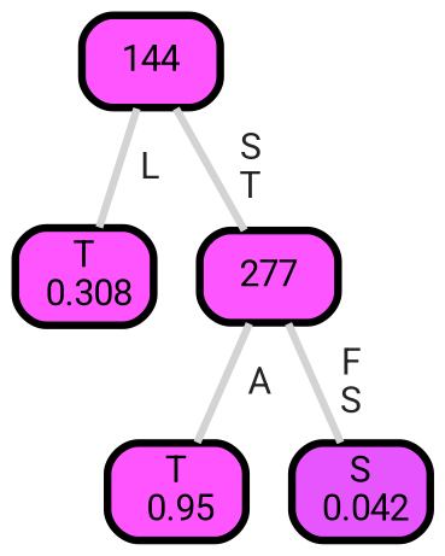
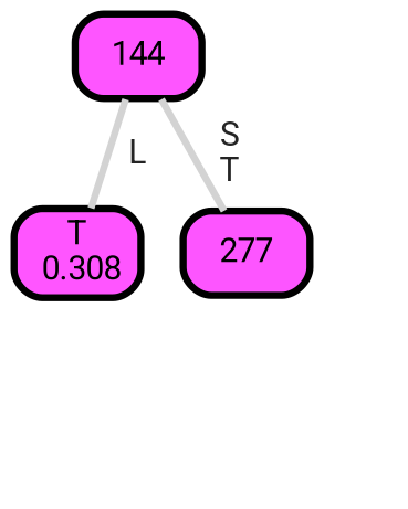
  graph {
    fontname=Roboto
    ranksep="0 equally"
    splines=straight
    node [color=black fillcolor="#ff55ff" fontcolor=black fontname=Roboto penwidth=3 shape=box style="filled, rounded"]
    edge [color=lightgray fontcolor=grey14 fontname=Roboto fontweight=bold penwidth=3]
    n1 [label="T\n 0.308"]
    n2 [fillcolor="#fe55ff" label=144]
    n3 [fillcolor="#fd55ff" label=277]
-   n4 [label="T\n 0.95"]
-   n5 [fillcolor="#e755ff" label="S\n 0.042"]
    subgraph sub_1 {
      rank=same
    }
    n2 -- n1 [label=" L"]
    n2 -- n3 [label=" S\n T"]
-   n3 -- n4 [label=" A"]
-   n3 -- n5 [label=" F\n S"]
  }
